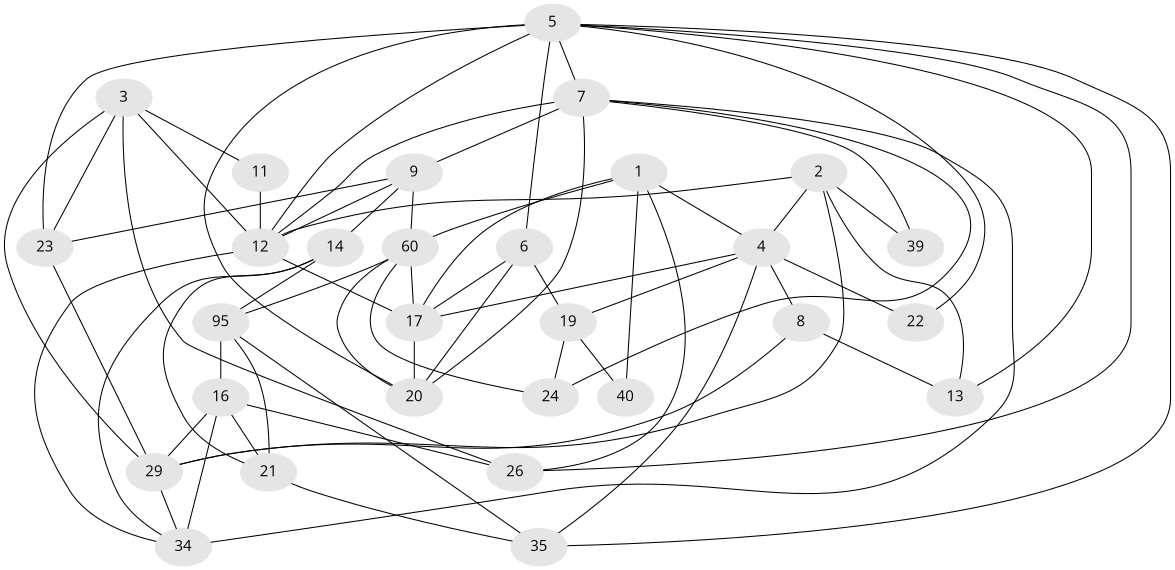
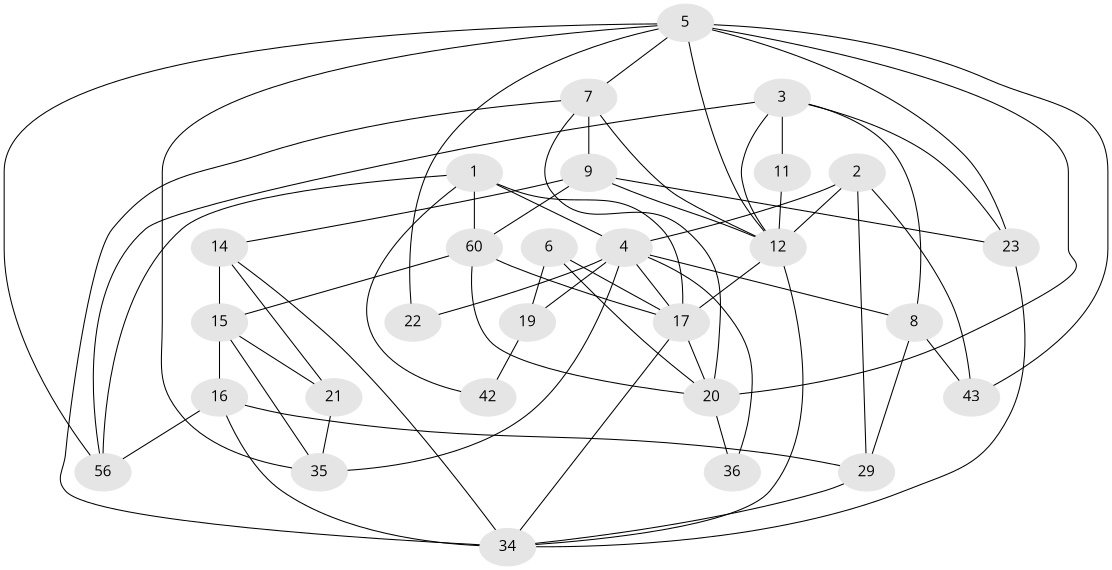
  graph {
    fontname="Open Sans"
    node [color=gray90 fontname="Open Sans" style=filled]
    edge [fontname="Open Sans"]
    1 [super="+42"]
    4 [super="+27"]
    n3 [label=60 super="+45"]
    17 [super="+28"]
-   26 [super="+38"]
-   40
+   26 [super="+38" label=56]
+   40 [label=42]
    8
    19
    22
    35
+   36
    20 [super="+33"]
-   24 [super="+49"]
-   15 [super="+18" label=95]
+   15 [super="+18"]
    34 [super="+41"]
    2 [super="+25"]
    12 [super="+48"]
-   13
+   13 [label=43]
    29 [super="+30"]
-   39
    9 [super="+44"]
    23 [super="+50"]
    14 [super="+31"]
    3 [super="+37"]
    11
    5 [super="+32"]
    6 [super="+46"]
    7
    21 [super="+47"]
    16 [super="+43"]
    1 -- 4
    1 -- n3
    1 -- 17
    1 -- 26
    1 -- 40
    4 -- 17
    4 -- 8 [weight=2]
    4 -- 19
    4 -- 22
    4 -- 35
+   4 -- 36
    n3 -- 17
    n3 -- 20
-   n3 -- 24
    n3 -- 15
    17 -- 20
+   17 -- 34
    8 -- 13
    8 -- 29
    19 -- 40
-   19 -- 24
+   20 -- 36
    15 -- 35
    15 -- 21
    15 -- 16
    2 -- 4
    2 -- 12
    2 -- 13 [weight=2]
    2 -- 29 [weight=2]
-   2 -- 39
    12 -- 17
    12 -- 34
    29 -- 34
    9 -- n3 [weight=2]
    9 -- 12
    9 -- 23
    9 -- 14
-   23 -- 29
+   23 -- 34
    14 -- 15
    14 -- 34
    14 -- 21
    3 -- 26
-   3 -- 29
+   3 -- 8
    3 -- 12
    3 -- 23
    3 -- 11
    11 -- 12
    5 -- 26
    5 -- 22
    5 -- 35
    5 -- 20
    5 -- 12
    5 -- 13
    5 -- 23 [weight=2]
-   5 -- 6
    5 -- 7
    6 -- 17
    6 -- 19
    6 -- 20
    7 -- 20
-   7 -- 24
    7 -- 34
    7 -- 12
-   7 -- 39
    7 -- 9
    21 -- 35
    16 -- 26
    16 -- 34 [weight=2]
    16 -- 29
-   16 -- 21
  }
